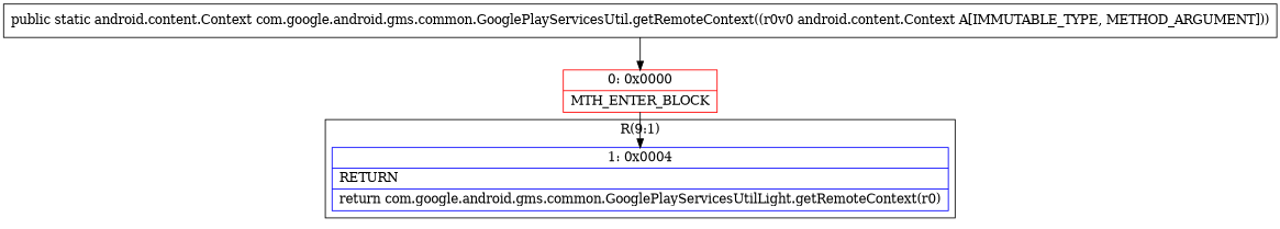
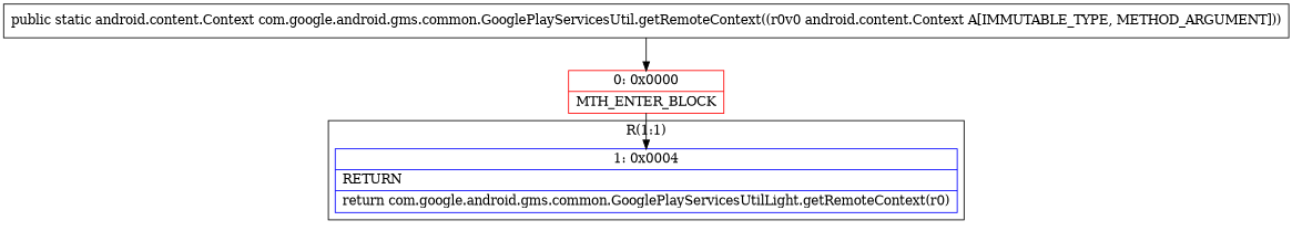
  digraph {
    node [shape=record]
    n1 [color=blue label="{1\:\ 0x0004|RETURN\l|return com.google.android.gms.common.GooglePlayServicesUtilLight.getRemoteContext(r0)\l}"]
    n2 [color=red label="{0\:\ 0x0000|MTH_ENTER_BLOCK\l}"]
    n3 [label="{public static android.content.Context com.google.android.gms.common.GooglePlayServicesUtil.getRemoteContext((r0v0 android.content.Context A[IMMUTABLE_TYPE, METHOD_ARGUMENT])) }"]
    subgraph cluster_1 {
-     label="R(9:1)"
+     label="R(1:1)"
      n1
    }
    n2 -> n1
    n3 -> n2
  }
